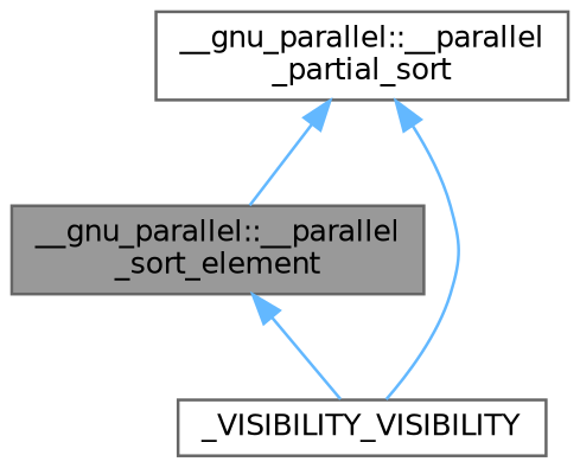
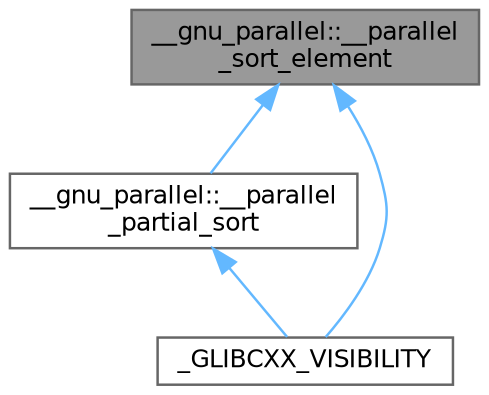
  digraph {
    rankdir=TB
    node [color=grey40 fillcolor=white fontname=Helvetica fontsize=10 shape=box style=filled]
    edge [color=steelblue1 dir=back fontname=Helvetica fontsize=10 labelfontname=Helvetica labelfontsize=10 style=solid]
    n1 [color=gray40 fillcolor=grey60 fontcolor=black height=0.2 label="__gnu_parallel::__parallel\l_sort_element" width=0.4]
    n2 [height=0.2 label="__gnu_parallel::__parallel\l_partial_sort" width=0.4]
-   n3 [height=0.2 label=_VISIBILITY_VISIBILITY width=0.4]
-   n2 -> n1
+   n3 [height=0.2 label=_GLIBCXX_VISIBILITY width=0.4]
+   n1 -> n2
    n1 -> n3
    n2 -> n3
  }
